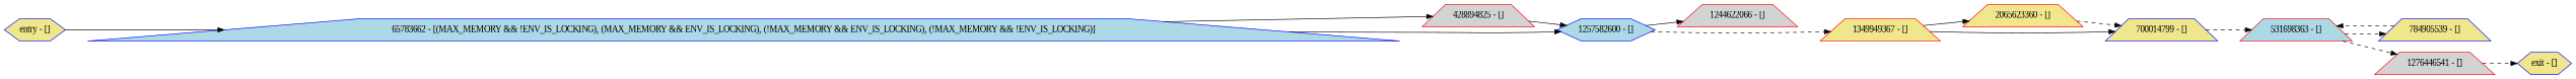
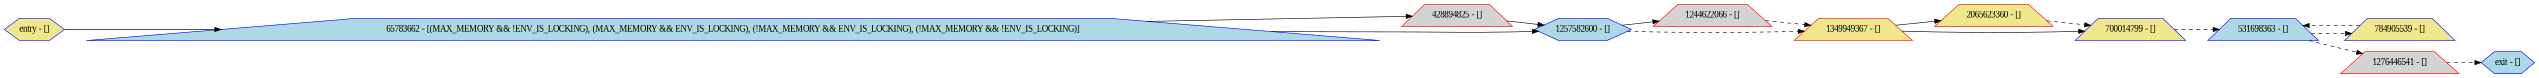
  digraph {
    fontname="Liberation Serif"
    rankdir=LR
    node [color=blue fillcolor=khaki fontname="Liberation Serif" shape=trapezium style=filled]
    edge [fontname="Liberation Serif" style=dashed]
-   n1 [label="exit - []" shape=hexagon]
+   n1 [fillcolor=lightblue label="exit - []" shape=hexagon]
    n2 [color=red label="2065623360 - []"]
    n3 [label="700014799 - []"]
-   n4 [color=red fillcolor=lightblue label="531698363 - []"]
+   n4 [fillcolor=lightblue label="531698363 - []"]
    n5 [color=red fillcolor=lightgrey label="428894825 - []"]
    n6 [fillcolor=lightblue label="1257582600 - []" shape=hexagon]
    n7 [color=red fillcolor=lightgrey label="1244622066 - []"]
    n8 [color=red label="1349949367 - []"]
    n9 [label="784905539 - []"]
    n10 [color=red fillcolor=lightgrey label="1276446541 - []"]
    n11 [fillcolor=lightblue label="65783662 - [(MAX_MEMORY && !ENV_IS_LOCKING), (MAX_MEMORY && ENV_IS_LOCKING), (!MAX_MEMORY && ENV_IS_LOCKING), (!MAX_MEMORY && !ENV_IS_LOCKING)]"]
    n12 [label="entry - []" shape=hexagon]
    n2 -> n3
    n3 -> n4
    n4 -> n9
    n4 -> n10
    n5 -> n6 [style=solid]
    n6 -> n7 [style=solid]
    n6 -> n8
+   n7 -> n8
    n8 -> n2 [style=solid]
    n8 -> n3 [style=solid]
    n9 -> n4
    n10 -> n1
    n11 -> n5 [style=solid]
    n11 -> n6 [style=solid]
    n12 -> n11 [style=solid]
  }
